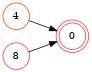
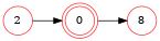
  digraph {
    rankdir=LR
    node [color=firebrick1 shape=circle]
    0 [shape=doublecircle]
-   4
+   4 [label=2]
    8
    4 -> 0
-   8 -> 0
+   0 -> 8
  }
